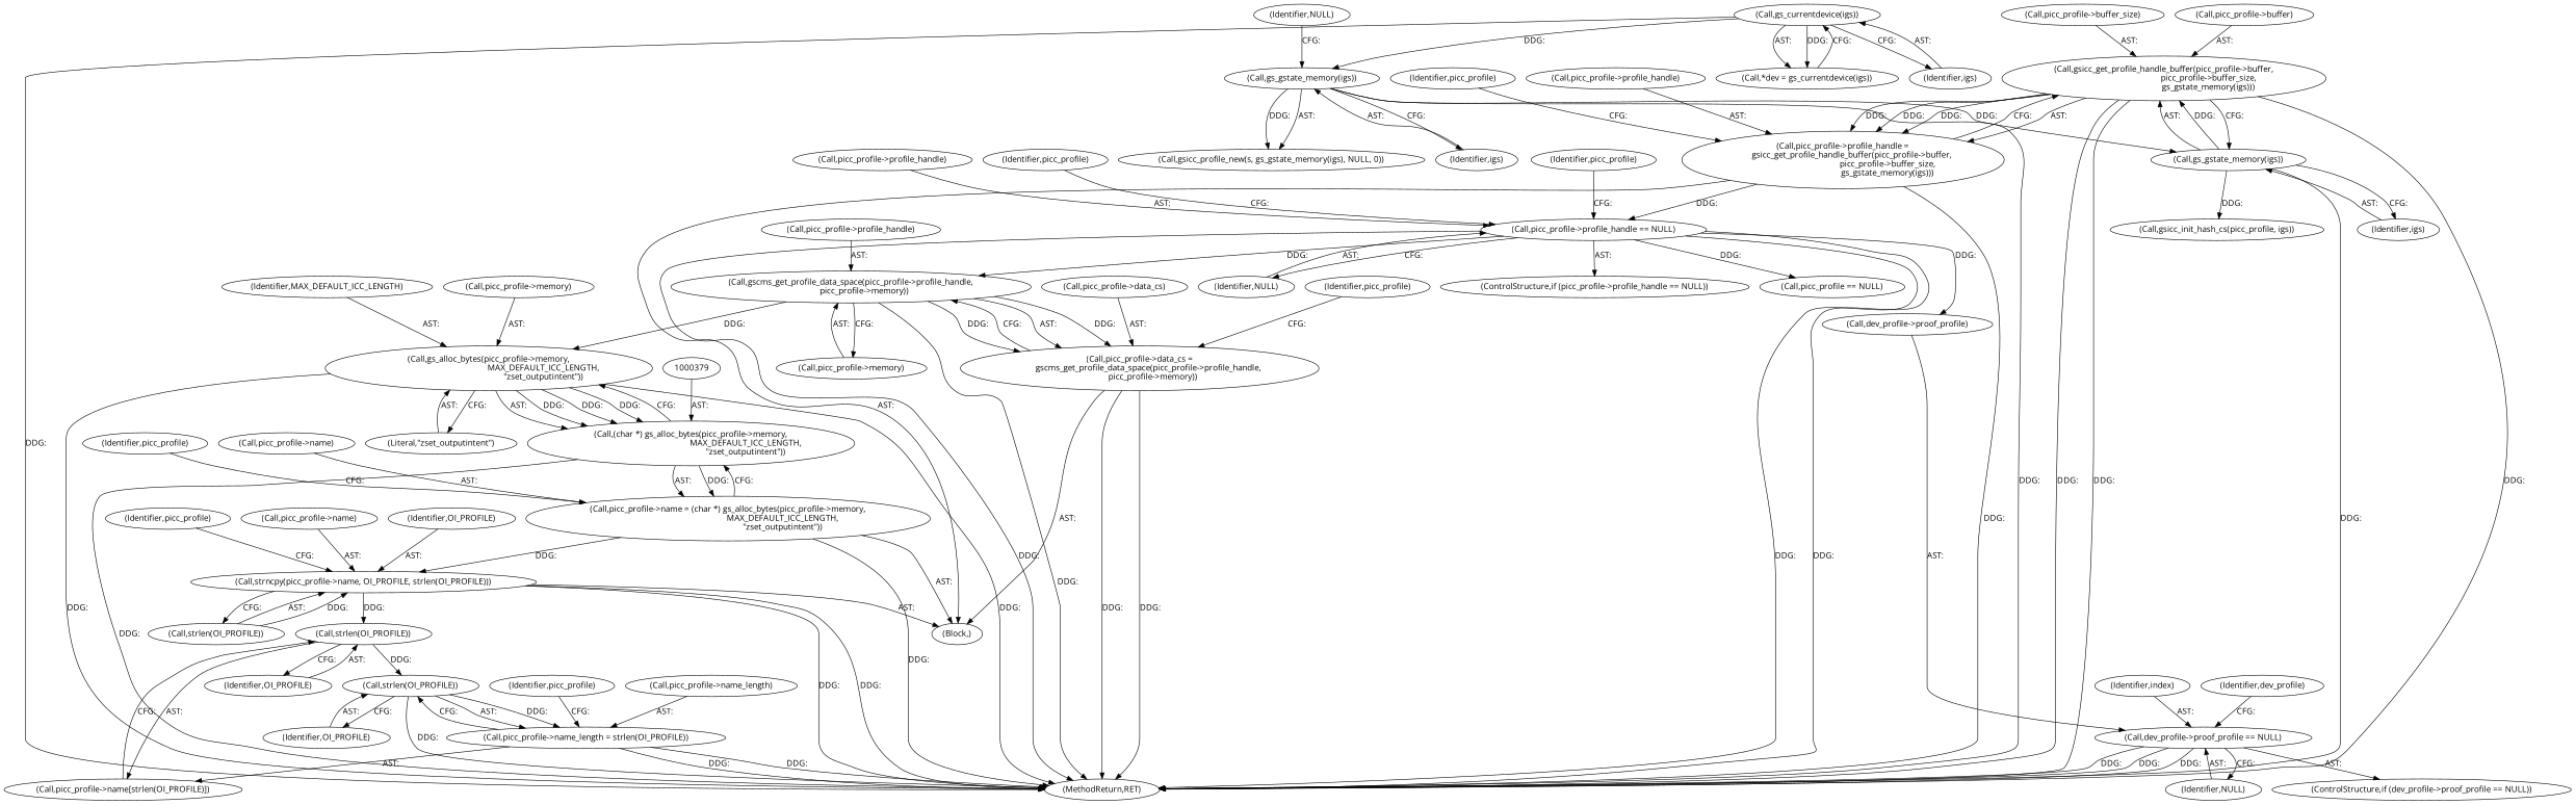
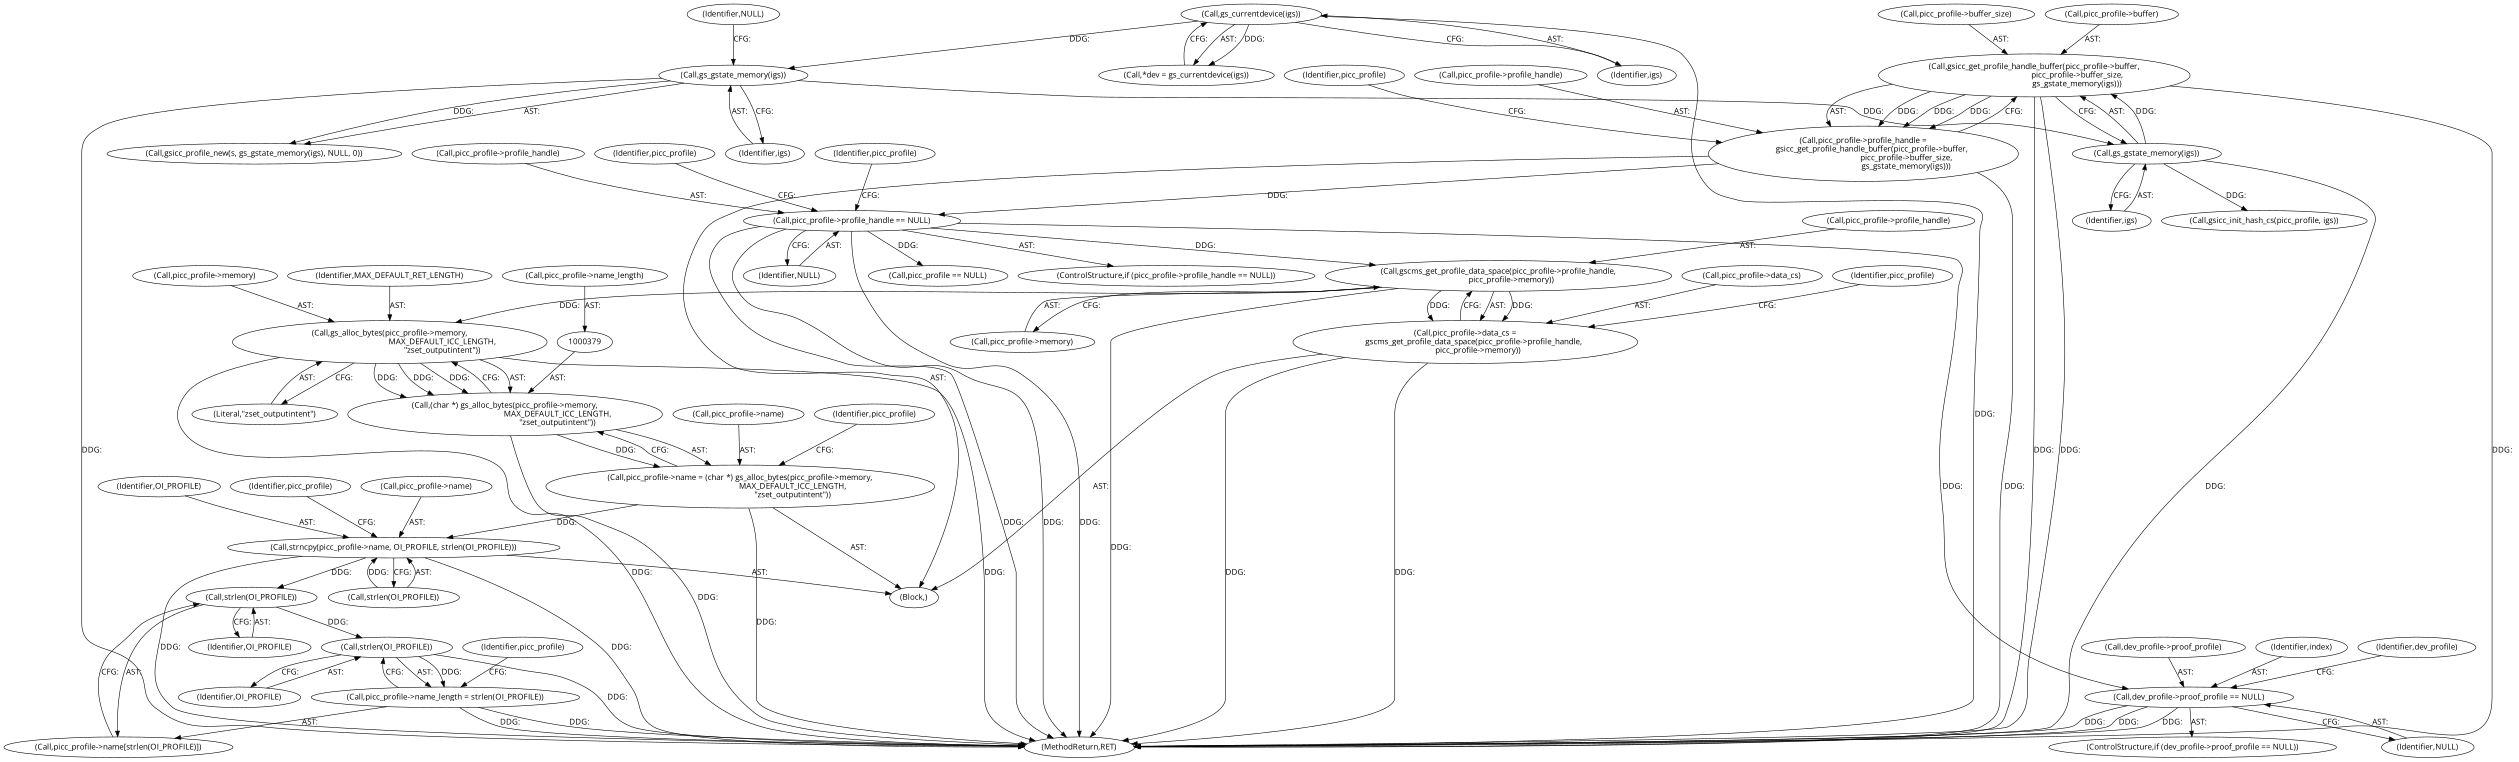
  digraph {
    fontname="Open Sans"
    node [fontname="Open Sans"]
    edge [fontname="Open Sans"]
    n1 [label="(Call,gsicc_get_profile_handle_buffer(picc_profile->buffer,\n                                        picc_profile->buffer_size,\n                                        gs_gstate_memory(igs)))"]
    n2 [label="(Call,gs_gstate_memory(igs))"]
    n3 [label="(Call,picc_profile->profile_handle =\n        gsicc_get_profile_handle_buffer(picc_profile->buffer,\n                                        picc_profile->buffer_size,\n                                        gs_gstate_memory(igs)))"]
    n4 [label="(MethodReturn,RET)"]
    n5 [label="(Identifier,igs)"]
    n6 [label="(Call,gsicc_init_hash_cs(picc_profile, igs))"]
    n7 [label="(Call,picc_profile->profile_handle == NULL)"]
    n8 [label="(Block,)"]
    n9 [label="(Call,gs_gstate_memory(igs))"]
    n10 [label="(Call,gsicc_profile_new(s, gs_gstate_memory(igs), NULL, 0))"]
    n11 [label="(Identifier,igs)"]
    n12 [label="(Call,gs_currentdevice(igs))"]
    n13 [label="(Call,*dev = gs_currentdevice(igs))"]
    n14 [label="(Identifier,igs)"]
    n15 [label="(Call,gscms_get_profile_data_space(picc_profile->profile_handle,\n            picc_profile->memory))"]
    n16 [label="(Call,dev_profile->proof_profile == NULL)"]
    n17 [label="(Identifier,NULL)"]
    n18 [label="(ControlStructure,if (picc_profile->profile_handle == NULL))"]
    n19 [label="(Call,picc_profile == NULL)"]
    n20 [label="(Call,picc_profile->data_cs =\n        gscms_get_profile_data_space(picc_profile->profile_handle,\n            picc_profile->memory))"]
    n21 [label="(Call,gs_alloc_bytes(picc_profile->memory,\n                                                 MAX_DEFAULT_ICC_LENGTH,\n                                                 \"zset_outputintent\"))"]
    n22 [label="(Call,picc_profile->memory)"]
    n23 [label="(ControlStructure,if (dev_profile->proof_profile == NULL))"]
    n24 [label="(Identifier,NULL)"]
    n25 [label="(Call,(char *) gs_alloc_bytes(picc_profile->memory,\n                                                 MAX_DEFAULT_ICC_LENGTH,\n                                                 \"zset_outputintent\"))"]
    n26 [label="(Literal,\"zset_outputintent\")"]
    n27 [label="(Call,picc_profile->name = (char *) gs_alloc_bytes(picc_profile->memory,\n                                                 MAX_DEFAULT_ICC_LENGTH,\n                                                 \"zset_outputintent\"))"]
    n28 [label="(Call,strncpy(picc_profile->name, OI_PROFILE, strlen(OI_PROFILE)))"]
    n29 [label="(Call,strlen(OI_PROFILE))"]
    n30 [label="(Call,strlen(OI_PROFILE))"]
    n31 [label="(Call,strlen(OI_PROFILE))"]
    n32 [label="(Call,picc_profile->name[strlen(OI_PROFILE)])"]
    n33 [label="(Identifier,OI_PROFILE)"]
    n34 [label="(Call,picc_profile->name_length = strlen(OI_PROFILE))"]
    n35 [label="(Identifier,OI_PROFILE)"]
    n36 [label="(Identifier,picc_profile)"]
-   n37 [label="(Identifier,MAX_DEFAULT_ICC_LENGTH)"]
+   n37 [label="(Identifier,MAX_DEFAULT_RET_LENGTH)"]
    n38 [label="(Call,picc_profile->memory)"]
    n39 [label="(Identifier,picc_profile)"]
    n40 [label="(Call,dev_profile->proof_profile)"]
    n41 [label="(Call,picc_profile->profile_handle)"]
    n42 [label="(Call,picc_profile->name)"]
    n43 [label="(Call,picc_profile->name)"]
    n44 [label="(Identifier,picc_profile)"]
    n45 [label="(Identifier,NULL)"]
    n46 [label="(Identifier,picc_profile)"]
    n47 [label="(Identifier,index)"]
    n48 [label="(Call,picc_profile->buffer_size)"]
    n49 [label="(Call,picc_profile->profile_handle)"]
    n50 [label="(Call,picc_profile->profile_handle)"]
    n51 [label="(Identifier,OI_PROFILE)"]
    n52 [label="(Identifier,picc_profile)"]
    n53 [label="(Call,picc_profile->buffer)"]
    n54 [label="(Identifier,picc_profile)"]
    n55 [label="(Identifier,dev_profile)"]
    n56 [label="(Call,picc_profile->data_cs)"]
    n57 [label="(Call,picc_profile->name_length)"]
    n58 [label="(Identifier,picc_profile)"]
    1000379
    n1 -> n2 [label="CFG: "]
    n1 -> n3 [label="AST: "]
    n1 -> n3 [label="DDG: "]
    n1 -> n3 [label="DDG: "]
    n1 -> n3 [label="DDG: "]
    n1 -> n4 [label="DDG: "]
    n1 -> n4 [label="DDG: "]
    n1 -> n4 [label="DDG: "]
    n2 -> n1 [label="AST: "]
    n2 -> n1 [label="DDG: "]
    n2 -> n4 [label="DDG: "]
    n2 -> n5 [label="CFG: "]
    n2 -> n6 [label="DDG: "]
    n3 -> n1 [label="CFG: "]
    n3 -> n4 [label="DDG: "]
    n3 -> n7 [label="DDG: "]
    n3 -> n8 [label="AST: "]
    n5 -> n2 [label="AST: "]
    n7 -> n4 [label="DDG: "]
    n7 -> n4 [label="DDG: "]
    n7 -> n4 [label="DDG: "]
    n7 -> n15 [label="DDG: "]
-   n7 -> n40 [label="DDG: "]
+   n7 -> n16 [label="DDG: "]
    n7 -> n17 [label="CFG: "]
    n7 -> n18 [label="AST: "]
    n7 -> n19 [label="DDG: "]
    n9 -> n2 [label="DDG: "]
    n9 -> n4 [label="DDG: "]
    n9 -> n10 [label="AST: "]
    n9 -> n10 [label="DDG: "]
    n9 -> n11 [label="CFG: "]
    n11 -> n9 [label="AST: "]
    n12 -> n4 [label="DDG: "]
    n12 -> n9 [label="DDG: "]
    n12 -> n13 [label="AST: "]
    n12 -> n13 [label="DDG: "]
    n12 -> n14 [label="CFG: "]
    n13 -> n12 [label="CFG: "]
    n14 -> n12 [label="AST: "]
    n15 -> n4 [label="DDG: "]
    n15 -> n20 [label="AST: "]
    n15 -> n20 [label="DDG: "]
    n15 -> n20 [label="DDG: "]
    n15 -> n21 [label="DDG: "]
    n15 -> n22 [label="CFG: "]
    n16 -> n4 [label="DDG: "]
    n16 -> n4 [label="DDG: "]
    n16 -> n4 [label="DDG: "]
    n16 -> n23 [label="AST: "]
    n16 -> n24 [label="CFG: "]
    n17 -> n7 [label="AST: "]
    n20 -> n4 [label="DDG: "]
    n20 -> n4 [label="DDG: "]
    n20 -> n8 [label="AST: "]
    n20 -> n15 [label="CFG: "]
    n21 -> n4 [label="DDG: "]
    n21 -> n4 [label="DDG: "]
    n21 -> n25 [label="AST: "]
    n21 -> n25 [label="DDG: "]
    n21 -> n25 [label="DDG: "]
    n21 -> n25 [label="DDG: "]
    n21 -> n26 [label="CFG: "]
    n22 -> n15 [label="AST: "]
    n24 -> n16 [label="AST: "]
    n25 -> n4 [label="DDG: "]
    n25 -> n21 [label="CFG: "]
    n25 -> n27 [label="AST: "]
    n25 -> n27 [label="DDG: "]
    n26 -> n21 [label="AST: "]
    n27 -> n4 [label="DDG: "]
    n27 -> n8 [label="AST: "]
    n27 -> n25 [label="CFG: "]
    n27 -> n28 [label="DDG: "]
    n28 -> n4 [label="DDG: "]
    n28 -> n4 [label="DDG: "]
    n28 -> n8 [label="AST: "]
    n28 -> n29 [label="DDG: "]
    n28 -> n30 [label="CFG: "]
    n29 -> n31 [label="DDG: "]
    n29 -> n32 [label="AST: "]
    n29 -> n33 [label="CFG: "]
    n30 -> n28 [label="AST: "]
    n30 -> n28 [label="DDG: "]
    n31 -> n4 [label="DDG: "]
    n31 -> n34 [label="AST: "]
    n31 -> n34 [label="DDG: "]
    n31 -> n35 [label="CFG: "]
    n32 -> n29 [label="CFG: "]
    n33 -> n29 [label="AST: "]
    n34 -> n4 [label="DDG: "]
    n34 -> n4 [label="DDG: "]
    n34 -> n31 [label="CFG: "]
    n34 -> n32 [label="AST: "]
    n35 -> n31 [label="AST: "]
    n36 -> n28 [label="CFG: "]
    n37 -> n21 [label="AST: "]
    n38 -> n21 [label="AST: "]
    n39 -> n34 [label="CFG: "]
    n40 -> n16 [label="AST: "]
    n41 -> n3 [label="AST: "]
    n42 -> n28 [label="AST: "]
    n43 -> n27 [label="AST: "]
    n44 -> n7 [label="CFG: "]
    n45 -> n9 [label="CFG: "]
    n46 -> n20 [label="CFG: "]
    n47 -> n16 [label="AST: "]
    n48 -> n1 [label="AST: "]
    n49 -> n7 [label="AST: "]
    n50 -> n15 [label="AST: "]
    n51 -> n28 [label="AST: "]
    n52 -> n3 [label="CFG: "]
    n53 -> n1 [label="AST: "]
    n54 -> n27 [label="CFG: "]
    n55 -> n16 [label="CFG: "]
    n56 -> n20 [label="AST: "]
-   n57 -> n34 [label="AST: "]
+   n57 -> 1000379 [label="AST: "]
    n58 -> n7 [label="CFG: "]
    1000379 -> n25 [label="AST: "]
  }
